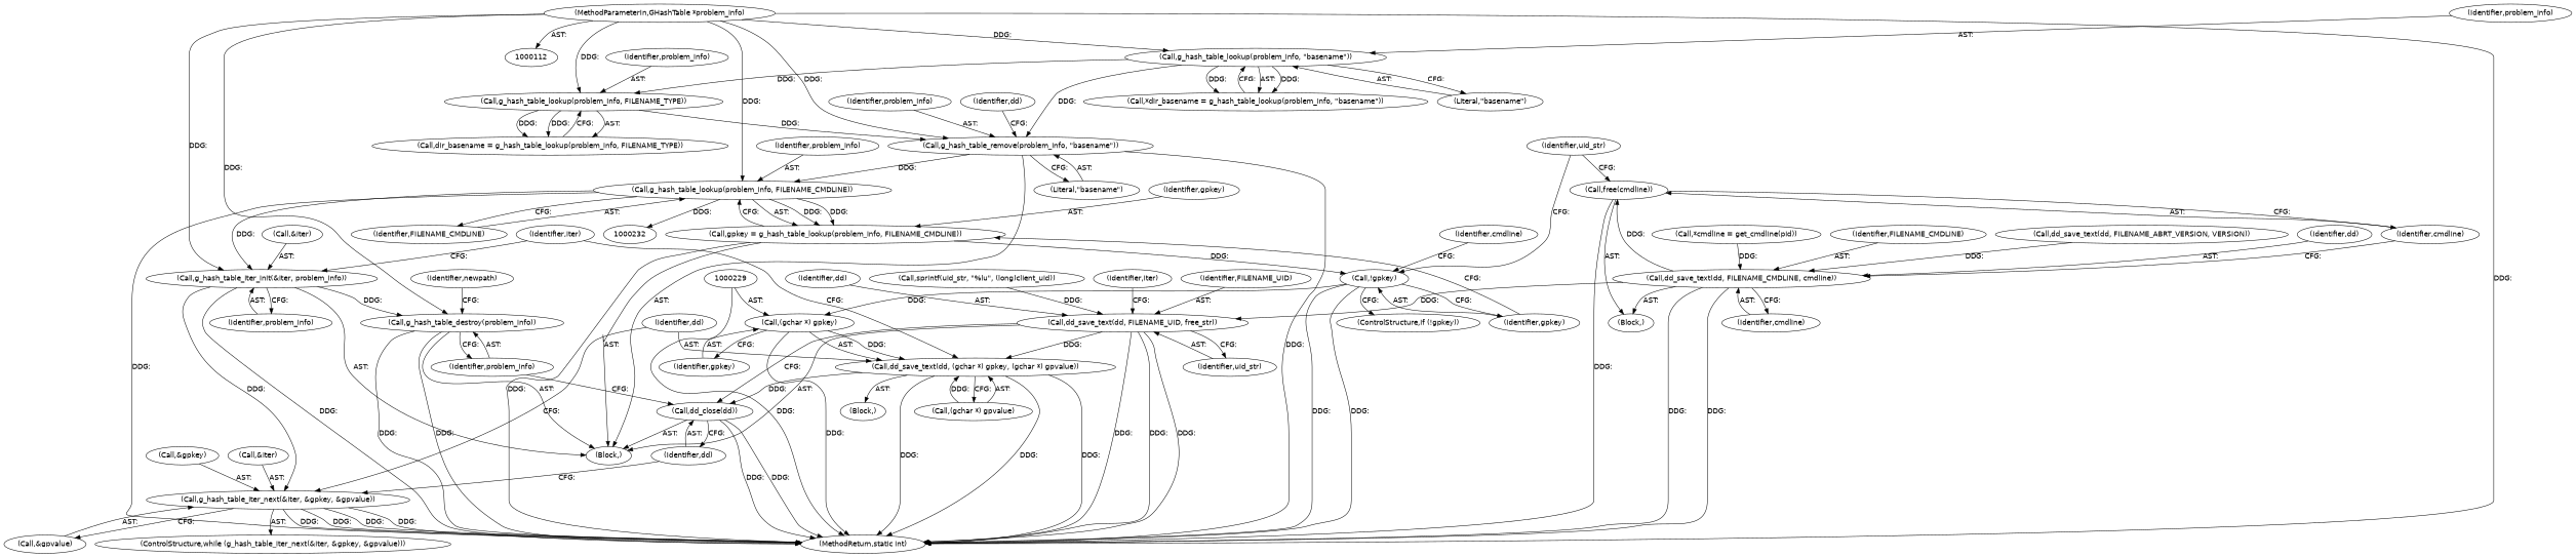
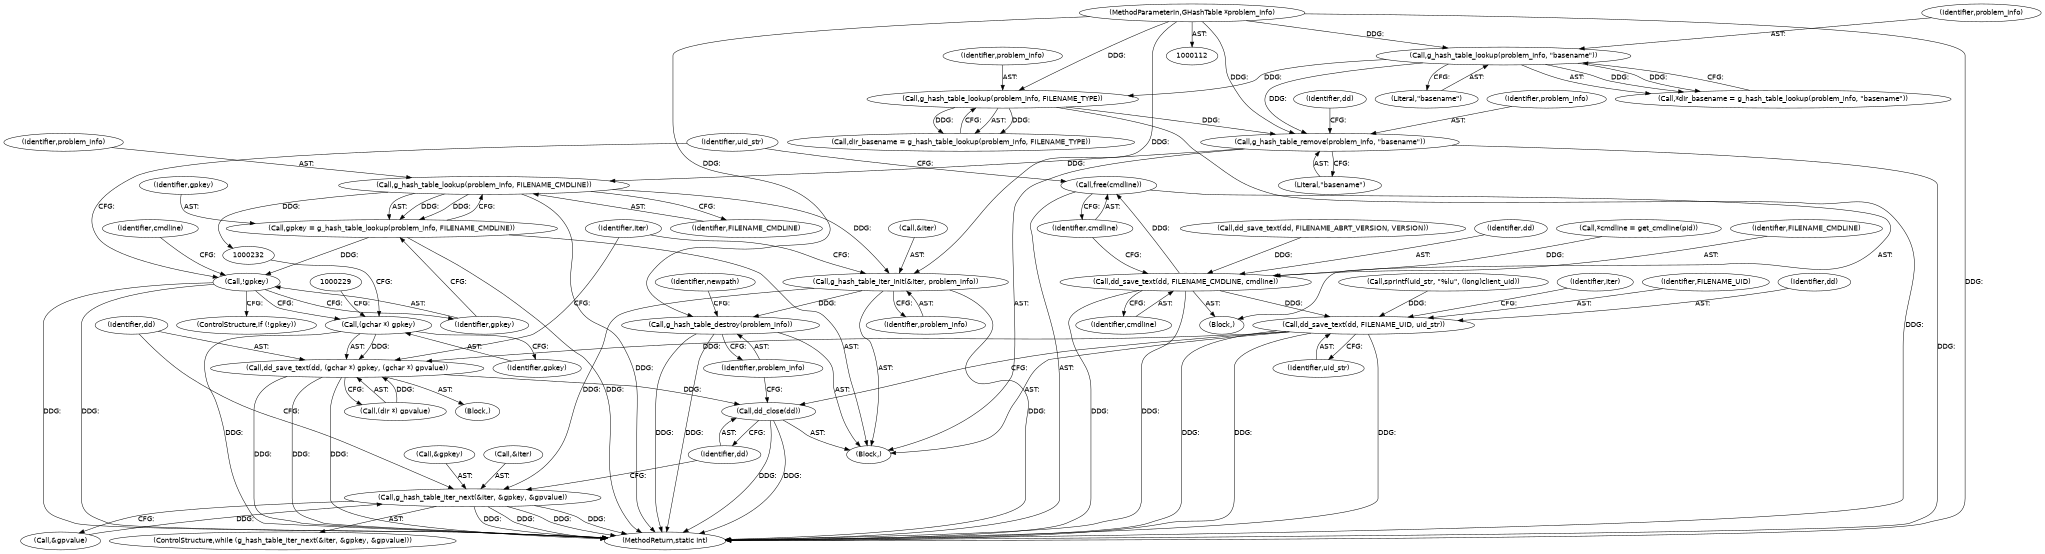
  digraph {
    fontname="DejaVu Sans"
    node [fontname="DejaVu Sans"]
    edge [fontname="DejaVu Sans"]
    n1 [label="(Call,g_hash_table_lookup(problem_info, FILENAME_CMDLINE))"]
    n2 [label="(Call,gpkey = g_hash_table_lookup(problem_info, FILENAME_CMDLINE))"]
    n3 [label="(Call,g_hash_table_iter_init(&iter, problem_info))"]
    n4 [label="(Identifier,FILENAME_CMDLINE)"]
    n5 [label="(MethodReturn,static int)"]
    1000232
    n7 [label="(Block,)"]
    n8 [label="(Call,!gpkey)"]
    n9 [label="(Call,dd_save_text(dd, FILENAME_CMDLINE, cmdline))"]
    n10 [label="(Call,free(cmdline))"]
-   n11 [label="(Call,dd_save_text(dd, FILENAME_UID, free_str))"]
+   n11 [label="(Call,dd_save_text(dd, FILENAME_UID, uid_str))"]
    n12 [label="(Identifier,cmdline)"]
    n13 [label="(Block,)"]
    n14 [label="(Call,g_hash_table_destroy(problem_info))"]
    n15 [label="(Call,g_hash_table_iter_next(&iter, &gpkey, &gpvalue))"]
    n16 [label="(Identifier,problem_info)"]
    n17 [label="(Call,g_hash_table_remove(problem_info, \"basename\"))"]
    n18 [label="(Literal,\"basename\")"]
    n19 [label="(Call,g_hash_table_lookup(problem_info, FILENAME_TYPE))"]
    n20 [label="(Call,dir_basename = g_hash_table_lookup(problem_info, FILENAME_TYPE))"]
    n21 [label="(Call,g_hash_table_lookup(problem_info, \"basename\"))"]
    n22 [label="(Call,*dir_basename = g_hash_table_lookup(problem_info, \"basename\"))"]
    n23 [label="(Literal,\"basename\")"]
    n24 [label="(MethodParameterIn,GHashTable *problem_info)"]
    1000112
    n26 [label="(Identifier,problem_info)"]
    n27 [label="(Call,(gchar *) gpkey)"]
    n28 [label="(ControlStructure,if (!gpkey))"]
    n29 [label="(Identifier,gpkey)"]
    n30 [label="(Call,dd_save_text(dd, (gchar *) gpkey, (gchar *) gpvalue))"]
    n31 [label="(Identifier,gpkey)"]
    n32 [label="(Call,dd_close(dd))"]
-   n33 [label="(Call,(gchar *) gpvalue)"]
+   n33 [label="(Call,(dir *) gpvalue)"]
    n34 [label="(Block,)"]
    n35 [label="(Identifier,dd)"]
    n36 [label="(Identifier,cmdline)"]
    n37 [label="(Identifier,uid_str)"]
    n38 [label="(ControlStructure,while (g_hash_table_iter_next(&iter, &gpkey, &gpvalue)))"]
    n39 [label="(Call,&gpvalue)"]
    n40 [label="(Identifier,problem_info)"]
    n41 [label="(Identifier,dd)"]
    n42 [label="(Call,&iter)"]
    n43 [label="(Call,sprintf(uid_str, \"%lu\", (long)client_uid))"]
    n44 [label="(Call,*cmdline = get_cmdline(pid))"]
    n45 [label="(Identifier,newpath)"]
    n46 [label="(Identifier,gpkey)"]
    n47 [label="(Call,&gpkey)"]
    n48 [label="(Identifier,iter)"]
    n49 [label="(Identifier,FILENAME_CMDLINE)"]
    n50 [label="(Call,&iter)"]
    n51 [label="(Identifier,problem_info)"]
    n52 [label="(Identifier,problem_info)"]
    n53 [label="(Identifier,cmdline)"]
    n54 [label="(Identifier,uid_str)"]
    n55 [label="(Identifier,iter)"]
    n56 [label="(Identifier,FILENAME_UID)"]
    n57 [label="(Call,dd_save_text(dd, FILENAME_ABRT_VERSION, VERSION))"]
    n58 [label="(Identifier,dd)"]
    n59 [label="(Identifier,dd)"]
    n60 [label="(Identifier,dd)"]
    n61 [label="(Identifier,problem_info)"]
    1000229
    n1 -> n2 [label="AST: "]
    n1 -> n2 [label="DDG: "]
    n1 -> n2 [label="DDG: "]
    n1 -> n3 [label="DDG: "]
    n1 -> n4 [label="CFG: "]
    n1 -> n5 [label="DDG: "]
    n1 -> 1000232 [label="DDG: "]
    n2 -> n1 [label="CFG: "]
    n2 -> n5 [label="DDG: "]
    n2 -> n7 [label="AST: "]
    n2 -> n8 [label="DDG: "]
    n3 -> n5 [label="DDG: "]
    n3 -> n7 [label="AST: "]
    n3 -> n14 [label="DDG: "]
    n3 -> n15 [label="DDG: "]
    n3 -> n16 [label="CFG: "]
    n4 -> n1 [label="AST: "]
+   1000232 -> n27 [label="CFG: "]
    n8 -> n5 [label="DDG: "]
    n8 -> n5 [label="DDG: "]
-   n8 -> n27 [label="DDG: "]
+   n8 -> n27 [label="CFG: "]
    n8 -> n28 [label="CFG: "]
    n8 -> n29 [label="CFG: "]
    n9 -> n5 [label="DDG: "]
    n9 -> n5 [label="DDG: "]
    n9 -> n10 [label="DDG: "]
    n9 -> n11 [label="DDG: "]
    n9 -> n12 [label="CFG: "]
    n9 -> n13 [label="AST: "]
-   n10 -> n5 [label="DDG: "]
+   n10 -> n5 [label="AST: "]
    n10 -> n13 [label="AST: "]
    n10 -> n36 [label="CFG: "]
    n11 -> n5 [label="DDG: "]
    n11 -> n5 [label="DDG: "]
    n11 -> n5 [label="DDG: "]
    n11 -> n7 [label="AST: "]
    n11 -> n30 [label="DDG: "]
    n11 -> n32 [label="CFG: "]
    n11 -> n37 [label="CFG: "]
    n12 -> n9 [label="AST: "]
    n14 -> n5 [label="DDG: "]
    n14 -> n5 [label="DDG: "]
    n14 -> n7 [label="AST: "]
    n14 -> n26 [label="CFG: "]
    n15 -> n5 [label="DDG: "]
    n15 -> n5 [label="DDG: "]
    n15 -> n5 [label="DDG: "]
    n15 -> n5 [label="DDG: "]
    n15 -> n38 [label="AST: "]
    n15 -> n39 [label="CFG: "]
    n16 -> n3 [label="AST: "]
    n17 -> n1 [label="DDG: "]
    n17 -> n5 [label="DDG: "]
    n17 -> n7 [label="AST: "]
    n17 -> n18 [label="CFG: "]
    n18 -> n17 [label="AST: "]
-   1000229 -> n5 [label="DDG: "]
+   n19 -> n5 [label="DDG: "]
    n19 -> n17 [label="DDG: "]
    n19 -> n20 [label="AST: "]
    n19 -> n20 [label="DDG: "]
    n19 -> n20 [label="DDG: "]
    n20 -> n19 [label="CFG: "]
    n21 -> n17 [label="DDG: "]
    n21 -> n19 [label="DDG: "]
    n21 -> n22 [label="AST: "]
    n21 -> n22 [label="DDG: "]
    n21 -> n22 [label="DDG: "]
    n21 -> n23 [label="CFG: "]
    n22 -> n21 [label="CFG: "]
    n23 -> n21 [label="AST: "]
-   n24 -> n1 [label="DDG: "]
    n24 -> n3 [label="DDG: "]
    n24 -> n5 [label="DDG: "]
    n24 -> n14 [label="DDG: "]
    n24 -> n17 [label="DDG: "]
    n24 -> n19 [label="DDG: "]
    n24 -> n21 [label="DDG: "]
    n24 -> 1000112 [label="AST: "]
    n26 -> n14 [label="AST: "]
    n26 -> n32 [label="CFG: "]
    n27 -> n5 [label="DDG: "]
    n27 -> n30 [label="AST: "]
    n27 -> n30 [label="DDG: "]
    n27 -> n31 [label="CFG: "]
    n29 -> n2 [label="CFG: "]
    n29 -> n8 [label="AST: "]
    n30 -> n5 [label="DDG: "]
    n30 -> n5 [label="DDG: "]
    n30 -> n5 [label="DDG: "]
    n30 -> n32 [label="DDG: "]
    n30 -> n33 [label="CFG: "]
    n30 -> n34 [label="AST: "]
    n31 -> n27 [label="AST: "]
    n32 -> n5 [label="DDG: "]
    n32 -> n5 [label="DDG: "]
    n32 -> n7 [label="AST: "]
    n32 -> n35 [label="CFG: "]
    n33 -> n30 [label="AST: "]
    n33 -> n30 [label="DDG: "]
    n35 -> n15 [label="CFG: "]
    n35 -> n32 [label="AST: "]
    n36 -> n9 [label="CFG: "]
    n36 -> n10 [label="AST: "]
    n37 -> n11 [label="AST: "]
-   n39 -> n15 [label="AST: "]
+   n39 -> n15 [label="DDG: "]
    n40 -> n1 [label="AST: "]
    n41 -> n15 [label="CFG: "]
    n41 -> n30 [label="AST: "]
    n42 -> n3 [label="AST: "]
    n43 -> n11 [label="DDG: "]
    n44 -> n9 [label="DDG: "]
    n45 -> n14 [label="CFG: "]
    n46 -> n2 [label="AST: "]
    n47 -> n15 [label="AST: "]
    n48 -> n11 [label="CFG: "]
    n49 -> n9 [label="AST: "]
    n50 -> n15 [label="AST: "]
    n51 -> n21 [label="AST: "]
    n52 -> n19 [label="AST: "]
    n53 -> n8 [label="CFG: "]
    n54 -> n8 [label="CFG: "]
    n54 -> n10 [label="CFG: "]
    n55 -> n3 [label="CFG: "]
    n55 -> n30 [label="CFG: "]
    n56 -> n11 [label="AST: "]
    n57 -> n9 [label="DDG: "]
    n58 -> n11 [label="AST: "]
    n59 -> n9 [label="AST: "]
    n60 -> n17 [label="CFG: "]
    n61 -> n17 [label="AST: "]
-   1000229 -> n27 [label="AST: "]
+   1000229 -> n27 [label="CFG: "]
  }
